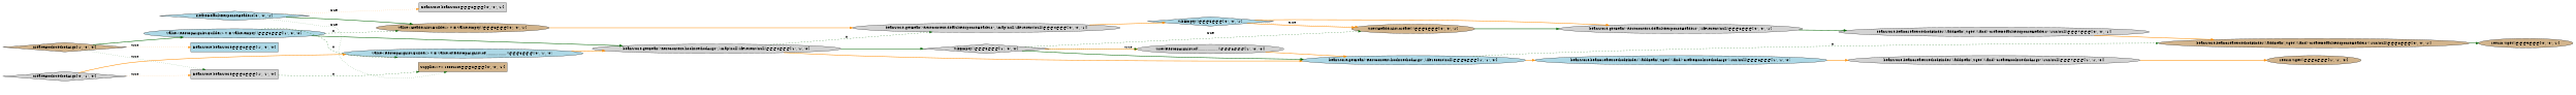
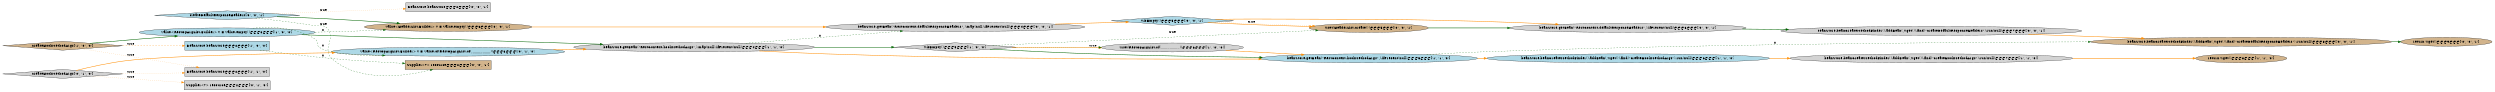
  digraph {
    rankdir=LR
    node [fillcolor=lightgrey shape=ellipse style=filled]
    edge [color=darkorange style=bold]
    n1 [label="beanStore.getBean(\"RestContext.defaultResponseHeaders\",).ifPresent(null)@@@6@@@['0', '0', '1']"]
    n2 [label="beanStore.beanCreateMethodFinder().addBean(,v.get()).find(\"createDefaultResponseHeaders\").run(null)@@@7@@@['0', '0', '1']"]
    n3 [fillcolor=tan label="beanStore.beanCreateMethodFinder().addBean(,v.get()).find(\"createDefaultResponseHeaders\").run(null)@@@8@@@['0', '0', '1']"]
    n4 [label="BeanStore beanStore@@@2@@@['0', '0', '1']" shape=box]
    n5 [fillcolor=lightblue label="beanStore.getBean(\"RestContext.hookMethodArgs\",).ifPresent(null)@@@5@@@['1', '1', '0']"]
    n6 [fillcolor=lightblue label="beanStore.beanCreateMethodFinder().addBean(,v.get()).find(\"createHookMethodArgs\").run(null)@@@6@@@['1', '1', '0']"]
    n7 [label="beanStore.beanCreateMethodFinder().addBean(,v.get()).find(\"createHookMethodArgs\").run(null)@@@7@@@['1', '1', '0']"]
    n8 [fillcolor=tan label="return v.get()@@@9@@@['0', '0', '1']"]
    n9 [fillcolor=tan label="createHookMethodArgs['1', '0', '0']" shape=diamond]
    n10 [label="BeanStore beanStore@@@2@@@['1', '1', '0']" shape=box]
    n11 [fillcolor=lightblue label="Value<RestOpArgList.Builder> v = Value.empty()@@@3@@@['1', '0', '0']"]
    n12 [fillcolor=lightblue label="BeanStore beanStore@@@2@@@['1', '0', '0']" shape=box]
    n13 [fillcolor=tan label="Supplier<?> resource@@@2@@@['0', '0', '1']" shape=box]
    n14 [fillcolor=tan label="Value<HeaderList.Builder> v = Value.empty()@@@3@@@['0', '0', '1']"]
    n15 [label="beanStore.getBean(\"RestContext.hookMethodArgs\",).map(null).ifPresent(null)@@@4@@@['1', '1', '0']"]
    n16 [fillcolor=lightblue label="Value<RestOpArgList.Builder> v = Value.of(RestOpArgList.of(,,,,,,,,,,,,,,,,,))@@@3@@@['0', '1', '0']"]
    n17 [fillcolor=tan label="return v.get()@@@8@@@['1', '1', '0']"]
    n18 [label="v.set(RestOpArgList.of(,,,,,,,,,,,,,,,,,))@@@6@@@['1', '0', '0']"]
    n19 [fillcolor=lightblue label="v.isEmpty()@@@5@@@['0', '0', '1']" shape=diamond]
    n20 [fillcolor=tan label="v.set(HeaderList.create())@@@5@@@['0', '0', '1']"]
    n21 [label="beanStore.getBean(\"RestContext.defaultResponseHeaders\",).map(null).ifPresent(null)@@@4@@@['0', '0', '1']"]
    n22 [label="v.isEmpty()@@@5@@@['1', '0', '0']" shape=diamond]
    n23 [fillcolor=lightblue label="createDefaultResponseHeaders['0', '0', '1']" shape=diamond]
    n24 [label="createHookMethodArgs['0', '1', '0']" shape=diamond]
+   n25 [label="Supplier<?> resource@@@2@@@['0', '1', '0']" shape=box]
    n1 -> n2 [color=darkgreen]
    n2 -> n3
    n3 -> n8 [color=darkgreen]
    n5 -> n3 [color=darkgreen label=0 style=dashed]
    n5 -> n6
    n6 -> n7
    n7 -> n17
-   n9 -> n10 [color=darkgreen label=true style=dotted]
+   n9 -> n10 [label=true style=dotted]
    n9 -> n11 [color=darkgreen]
-   n9 -> n12 [label=true style=dotted]
-   n10 -> n13 [color=darkgreen label=0 style=dashed]
+   n9 -> n12 [label=true style=dashed]
+   n12 -> n13 [color=darkgreen label=0 style=dashed]
    n11 -> n14 [color=darkgreen label=0 style=dashed]
    n11 -> n15 [color=darkgreen]
    n11 -> n16 [color=darkgreen label=0 style=dashed]
    n14 -> n21
    n15 -> n5
    n15 -> n21 [color=darkgreen label=0 style=dashed]
    n15 -> n22 [color=darkgreen]
    n16 -> n15
    n18 -> n5
    n19 -> n1
    n19 -> n20 [label=true style=dotted]
    n19 -> n20
    n20 -> n1 [color=darkgreen]
    n21 -> n19
    n22 -> n5 [color=darkgreen]
    n22 -> n18
    n22 -> n18 [color=darkgreen label=true style=dotted]
    n22 -> n20 [color=darkgreen label=true style=dashed]
    n23 -> n4 [label=true style=dotted]
-   n23 -> n13 [color=darkgreen label=true style=dotted]
+   n23 -> n13 [color=darkgreen label=true style=dashed]
    n23 -> n14 [color=darkgreen]
    n24 -> n10 [label=true style=dotted]
    n24 -> n16
+   n24 -> n25 [label=true style=dotted]
  }
